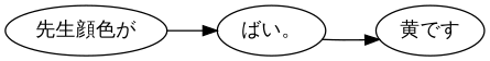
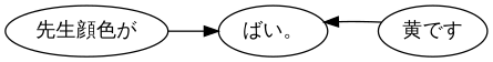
  digraph {
    rankdir=LR
    n1 [label="先生顔色が"]
    n2 [label="ばい。"]
    n3 [label="黄です"]
    n1 -> n2
-   n2 -> n3
+   n3 -> n2
  }
